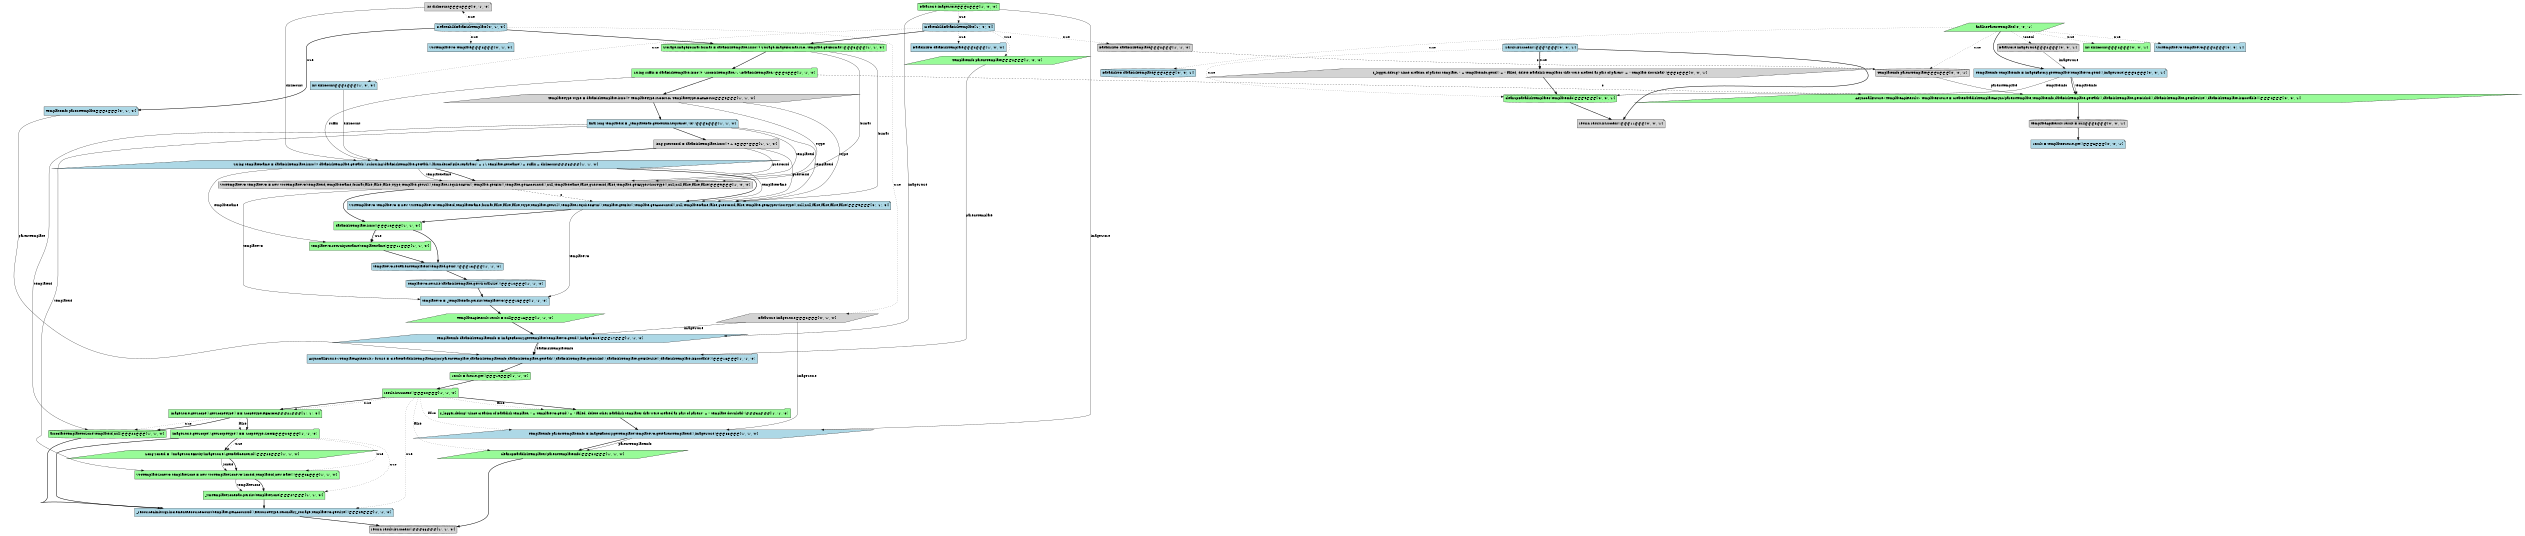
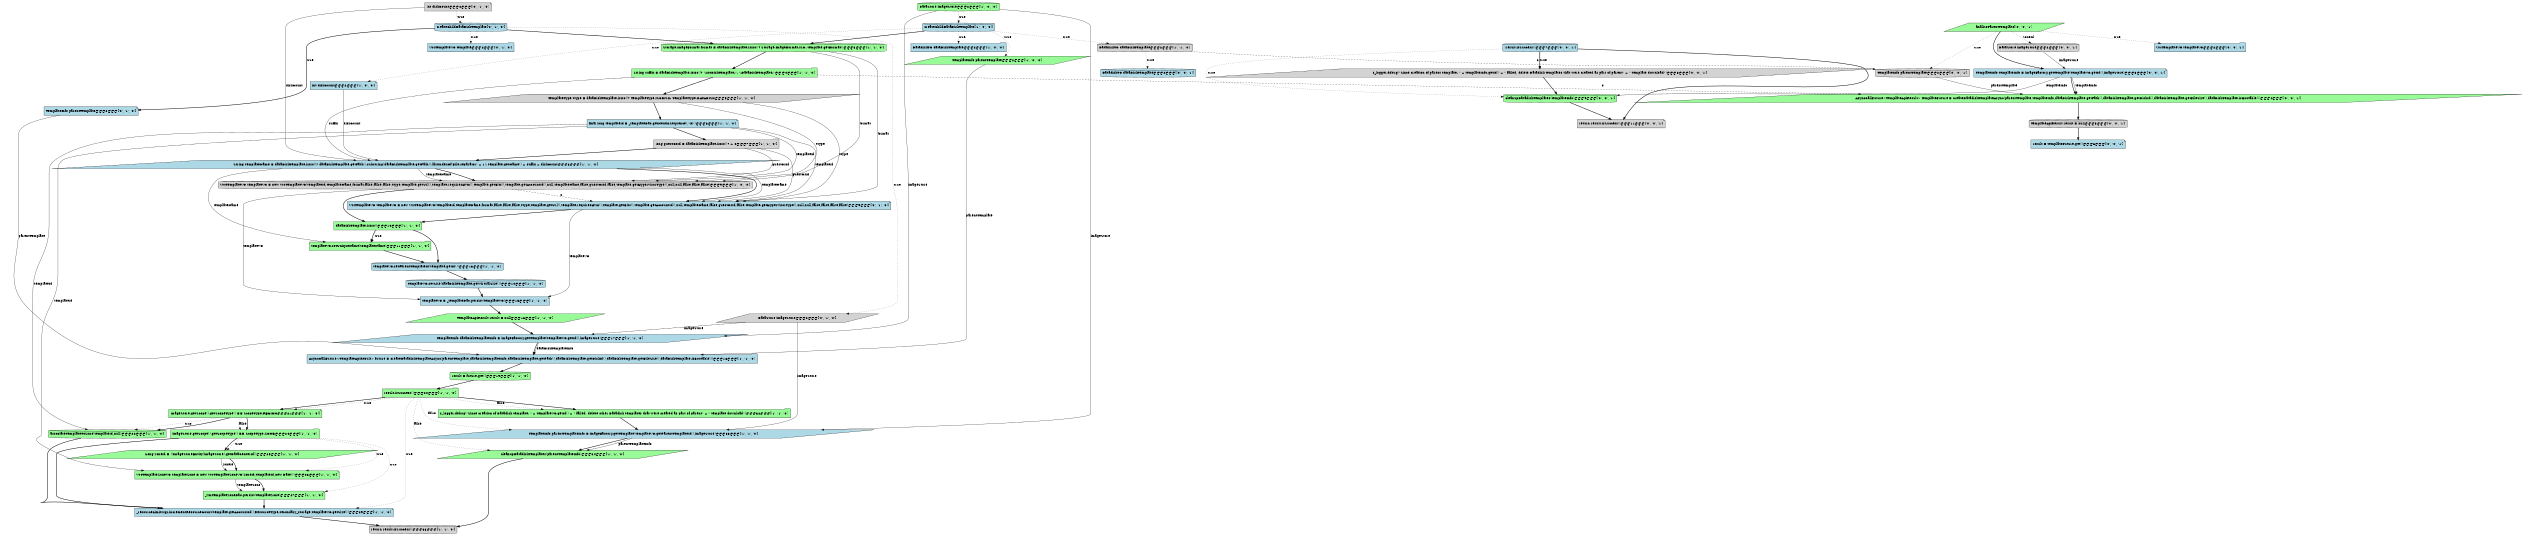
  digraph {
    node [fillcolor=palegreen shape=cylinder style=filled]
    edge [style=bold]
    n1 [label="cleanupDatadiskTemplates(parentTemplateInfo)@@@34@@@['1', '1', '0']" shape=parallelogram]
    n2 [fillcolor=lightgrey label="return result.isSuccess()@@@36@@@['1', '1', '0']"]
    n3 [fillcolor=lightblue label="templateVO.setParentTemplateId(template.getId())@@@13@@@['1', '1', '0']"]
    n4 [fillcolor=lightblue label="templateVO.setSize(dataDiskTemplate.getVirtualSize())@@@14@@@['1', '1', '0']"]
    n5 [fillcolor=lightblue label="templateVO = _templateDao.persist(templateVO)@@@15@@@['1', '1', '0']" shape=note]
    n6 [fillcolor=lightgrey label="TemplateApiResult result = null@@@5@@@['0', '0', '1']"]
    n7 [fillcolor=lightblue label="result = templateFuture.get()@@@6@@@['0', '0', '1']" shape=note]
    n8 [label="TemplateApiResult result = null@@@16@@@['1', '1', '0']" shape=parallelogram]
    n9 [fillcolor=lightblue label="TemplateInfo dataDiskTemplateInfo = imageFactory.getTemplate(templateVO.getId(),imageStore)@@@17@@@['1', '1', '0']" shape=parallelogram]
    n10 [label="templateVO.setUniqueName(templateName)@@@11@@@['1', '1', '0']" shape=folder]
    n11 [fillcolor=lightblue label="AsyncCallFuture<TemplateApiResult> future = createDatadiskTemplateAsync(parentTemplate,dataDiskTemplateInfo,dataDiskTemplate.getPath(),dataDiskTemplate.getDiskId(),dataDiskTemplate.getFileSize(),dataDiskTemplate.isBootable())@@@18@@@['1', '1', '0']" shape=folder]
    n12 [label="result = future.get()@@@19@@@['1', '1', '0']"]
    n13 [label="result.isSuccess()@@@20@@@['1', '1', '0']" shape=folder]
    n14 [label="s_logger.debug(\"Since creation of Datadisk template: \" + templateVO.getId() + \" failed, delete other Datadisk templates that were created as part of parent\" + \" template download\")@@@32@@@['1', '1', '0']" shape=folder]
    n15 [fillcolor=lightblue label="TemplateInfo parentTemplateInfo = imageFactory.getTemplate(templateVO.getParentTemplateId(),imageStore)@@@33@@@['1', '1', '0']" shape=parallelogram]
    n16 [fillcolor=lightblue label="_resourceLimitMgr.incrementResourceCount(template.getAccountId(),ResourceType.secondary_storage,templateVO.getSize())@@@29@@@['1', '1', '0']" shape=note]
    n17 [label="imageStore.getScope().getScopeType() == ScopeType.REGION@@@21@@@['1', '1', '0']" shape=note]
    n18 [fillcolor=lightblue label="final long templateId = _templateDao.getNextInSequence(,\"id\")@@@6@@@['1', '1', '0']" shape=note]
    n19 [label="associateTemplateToZone(templateId,null)@@@22@@@['1', '1', '0']"]
    n20 [label="VMTemplateZoneVO templateZone = new VMTemplateZoneVO(zoneId,templateId,new Date())@@@26@@@['1', '1', '0']" shape=note]
    n21 [fillcolor=lightgrey label="long guestOsId = dataDiskTemplate.isIso()? 1: 0@@@7@@@['1', '1', '0']" shape=folder]
    n22 [fillcolor=lightgrey label="VMTemplateVO templateVO = new VMTemplateVO(templateId,templateName,format,false,false,false,ttype,template.getUrl(),template.requiresHvm(),template.getBits(),template.getAccountId(),null,templateName,false,guestOsId,false,template.getHypervisorType(),null,null,false,false,false)@@@9@@@['1', '0', '0']"]
    n23 [fillcolor=lightblue label="VMTemplateVO templateVO = new VMTemplateVO(templateId,templateName,format,false,false,false,ttype,template.getUrl(),template.requiresHvm(),template.getBits(),template.getAccountId(),null,templateName,false,guestOsId,false,template.getHypervisorType(),null,null,false,false,false,false)@@@9@@@['0', '1', '0']" shape=note]
    n24 [label="_vmTemplateZoneDao.persist(templateZone)@@@27@@@['1', '1', '0']" shape=note]
    n25 [fillcolor=lightblue label="String templateName = dataDiskTemplate.isIso()? dataDiskTemplate.getPath().substring(dataDiskTemplate.getPath().lastIndexOf(File.separator) + 1): template.getName() + suffix + diskCount@@@8@@@['1', '1', '0']" shape=parallelogram]
    n26 [label="dataDiskTemplate.isIso()@@@10@@@['1', '1', '0']" shape=note]
    n27 [label="AsyncCallFuture<TemplateApiResult> templateFuture = createDatadiskTemplateAsync(parentTemplate,templateInfo,dataDiskTemplate.getPath(),dataDiskTemplate.getDiskId(),dataDiskTemplate.getFileSize(),dataDiskTemplate.isBootable())@@@4@@@['0', '0', '1']" shape=parallelogram]
    n28 [label="Long zoneId = ((ImageStoreEntity)imageStore).getDataCenterId()@@@25@@@['1', '1', '0']" shape=parallelogram]
    n29 [fillcolor=lightgrey label="DataStore imageStore@@@2@@@['0', '0', '1']"]
    n30 [fillcolor=lightblue label="TemplateInfo templateInfo = imageFactory.getTemplate(templateVO.getId(),imageStore)@@@3@@@['0', '0', '1']" shape=note]
    n31 [label="cleanupDatadiskTemplates(templateInfo)@@@9@@@['0', '0', '1']"]
    n32 [fillcolor=lightgrey label="TemplateType ttype = dataDiskTemplate.isIso()? TemplateType.ISODISK: TemplateType.DATADISK@@@5@@@['1', '1', '0']" shape=parallelogram]
    n33 [label="Storage.ImageFormat format = dataDiskTemplate.isIso()? Storage.ImageFormat.ISO: template.getFormat()@@@3@@@['1', '1', '0']"]
    n34 [label="String suffix = dataDiskTemplate.isIso()? \"-IsoDiskTemplate-\": \"-DataDiskTemplate-\"@@@4@@@['1', '1', '0']" shape=folder]
    n35 [fillcolor=lightblue label="DatadiskTO dataDiskTemplate@@@2@@@['1', '0', '0']" shape=folder]
    n36 [fillcolor=lightblue label="int diskCount@@@2@@@['1', '0', '0']" shape=note]
    n37 [label="TemplateInfo parentTemplate@@@2@@@['1', '0', '0']" shape=parallelogram]
    n38 [fillcolor=lightblue label="createChildDataDiskTemplate['1', '0', '0']"]
    n39 [fillcolor=lightgrey label="DatadiskTO dataDiskTemplate@@@2@@@['1', '1', '0']"]
    n40 [fillcolor=lightgrey label="TemplateInfo parentTemplate@@@2@@@['0', '0', '1']"]
    n41 [label="DataStore imageStore@@@2@@@['1', '0', '0']"]
    n42 [fillcolor=lightgrey label="return result.isSuccess()@@@11@@@['0', '0', '1']" shape=note]
    n43 [label="imageStore.getScope().getScopeType() == ScopeType.ZONE@@@24@@@['1', '1', '0']" shape=folder]
    n44 [fillcolor=lightblue label="VMTemplateVO template@@@2@@@['0', '1', '0']" shape=folder]
-   n45 [label="int diskCount@@@2@@@['0', '0', '1']" shape=folder]
    n46 [fillcolor=lightgrey label="int diskCount@@@2@@@['0', '1', '0']" shape=note]
    n47 [fillcolor=lightgrey label="DataStore imageStore@@@2@@@['0', '1', '0']" shape=parallelogram]
    n48 [fillcolor=lightblue label="!result.isSuccess()@@@7@@@['0', '0', '1']"]
    n49 [fillcolor=lightgrey label="s_logger.debug(\"Since creation of parent template: \" + templateInfo.getId() + \" failed, delete Datadisk templates that were created as part of parent\" + \" template download\")@@@8@@@['0', '0', '1']" shape=parallelogram]
    n50 [label="finalizeParentTemplate['0', '0', '1']" shape=parallelogram]
    n51 [fillcolor=lightblue label="VMTemplateVO templateVO@@@2@@@['0', '0', '1']" shape=folder]
    n52 [fillcolor=lightblue label="DatadiskTO dataDiskTemplate@@@2@@@['0', '0', '1']"]
    n53 [fillcolor=lightblue label="createChildDataDiskTemplate['0', '1', '0']"]
    n54 [fillcolor=lightblue label="TemplateInfo parentTemplate@@@2@@@['0', '1', '0']" shape=note]
    n1 -> n2
    n3 -> n4
    n4 -> n5
    n5 -> n8
    n6 -> n7
    n8 -> n9
    n9 -> n11
    n9 -> n11 [label=dataDiskTemplateInfo style=solid]
    n10 -> n3
    n11 -> n12
    n12 -> n13
    n13 -> n1 [label=false style=dotted]
    n13 -> n14
    n13 -> n14 [label=false style=dotted]
    n13 -> n15 [label=false style=dotted]
    n13 -> n16 [label=true style=dotted]
    n13 -> n17
    n13 -> n17 [label=true style=dotted]
    n14 -> n15
    n15 -> n1
    n15 -> n1 [label=parentTemplateInfo style=solid]
    n16 -> n2
    n17 -> n19 [label=true style=dotted]
    n17 -> n19
    n17 -> n43
    n17 -> n43 [label=false style=dotted]
    n18 -> n19 [label=templateId style=solid]
    n18 -> n20 [label=templateId style=solid]
    n18 -> n21
    n18 -> n22 [label=templateId style=solid]
    n18 -> n23 [label=templateId style=solid]
    n19 -> n16
    n20 -> n24 [label=templateZone style=solid]
    n20 -> n24
    n21 -> n22 [label=guestOsId style=solid]
    n21 -> n23 [label=guestOsId style=solid]
    n21 -> n25
    n22 -> n5 [label=templateVO style=solid]
    n22 -> n23 [label=0 style=dashed]
    n22 -> n26
    n23 -> n5 [label=templateVO style=solid]
    n23 -> n26
    n24 -> n16
    n25 -> n10 [label=templateName style=solid]
    n25 -> n22
    n25 -> n22 [label=templateName style=solid]
    n25 -> n23
    n25 -> n23 [label=templateName style=solid]
    n26 -> n3
    n26 -> n10 [label=true style=dotted]
    n26 -> n10
    n27 -> n6
    n28 -> n20 [label=zoneId style=solid]
    n28 -> n20
    n29 -> n30 [label=imageStore style=solid]
    n30 -> n27
    n30 -> n27 [label=templateInfo style=solid]
    n30 -> n31 [label=templateInfo style=solid]
    n31 -> n42
    n32 -> n18
    n32 -> n22 [label=ttype style=solid]
    n32 -> n23 [label=ttype style=solid]
    n33 -> n22 [label=format style=solid]
    n33 -> n23 [label=format style=solid]
    n33 -> n34
    n34 -> n25 [label=suffix style=solid]
    n34 -> n27 [label=0 style=dashed]
    n34 -> n32
    n36 -> n25 [label=diskCount style=solid]
    n37 -> n11 [label=parentTemplate style=solid]
    n38 -> n33
    n38 -> n35 [label=true style=dotted]
    n38 -> n36 [label=true style=dotted]
    n38 -> n37 [label=true style=dotted]
    n38 -> n39 [label=true style=dotted]
    n39 -> n40 [label=0 style=dashed]
    n40 -> n27 [label=parentTemplate style=solid]
    n41 -> n9 [label=imageStore style=solid]
    n41 -> n15 [label=imageStore style=solid]
    n41 -> n38 [label=true style=dotted]
    n43 -> n16
    n43 -> n20 [label=true style=dotted]
    n43 -> n24 [label=true style=dotted]
    n43 -> n28 [label=true style=dotted]
    n43 -> n28
    n46 -> n25 [label=diskCount style=solid]
    n47 -> n9 [label=imageStore style=solid]
    n47 -> n15 [label=imageStore style=solid]
    n48 -> n31 [label=true style=dotted]
    n48 -> n42
    n48 -> n49
    n48 -> n49 [label=true style=dotted]
    n49 -> n31
    n50 -> n29 [label=zoneId style=dotted]
    n50 -> n30
    n50 -> n40 [label=true style=dotted]
-   n50 -> n45 [label=true style=dotted]
    n50 -> n51 [label=true style=dotted]
-   n50 -> n52 [label=true style=dotted]
+   n39 -> n52 [label=true style=dotted]
    n53 -> n33
    n53 -> n44 [label=true style=dotted]
-   n53 -> n46 [label=true style=dotted]
+   n46 -> n53 [label=true style=dotted]
    n53 -> n47 [label=true style=dotted]
    n53 -> n54 [label=true]
    n54 -> n11 [label=parentTemplate style=solid]
  }
